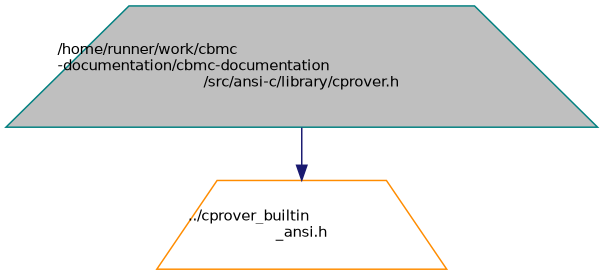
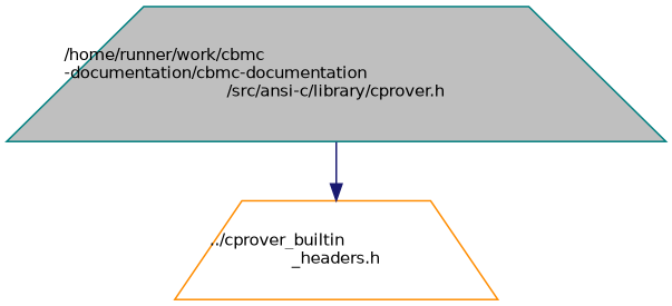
  digraph {
    node [fontname=Helvetica fontsize=10 shape=trapezium]
    n1 [color=teal fillcolor=grey75 fontcolor=black height=0.2 label="/home/runner/work/cbmc\l-documentation/cbmc-documentation\l/src/ansi-c/library/cprover.h" style=filled width=0.4]
-   n2 [color=darkorange height=0.2 label="../cprover_builtin\l_ansi.h" width=0.4]
+   n2 [color=darkorange height=0.2 label="../cprover_builtin\l_headers.h" width=0.4]
    n1 -> n2 [color=midnightblue fontname=Helvetica fontsize=10 labelfontname=Helvetica labelfontsize=10 style=solid]
  }
